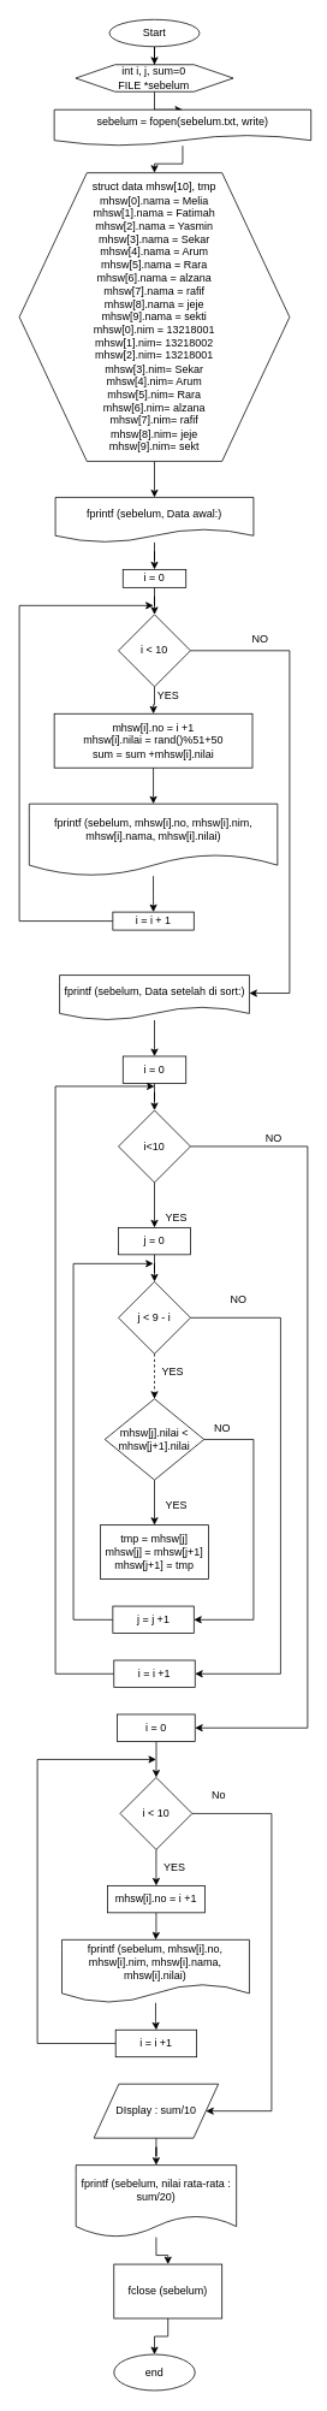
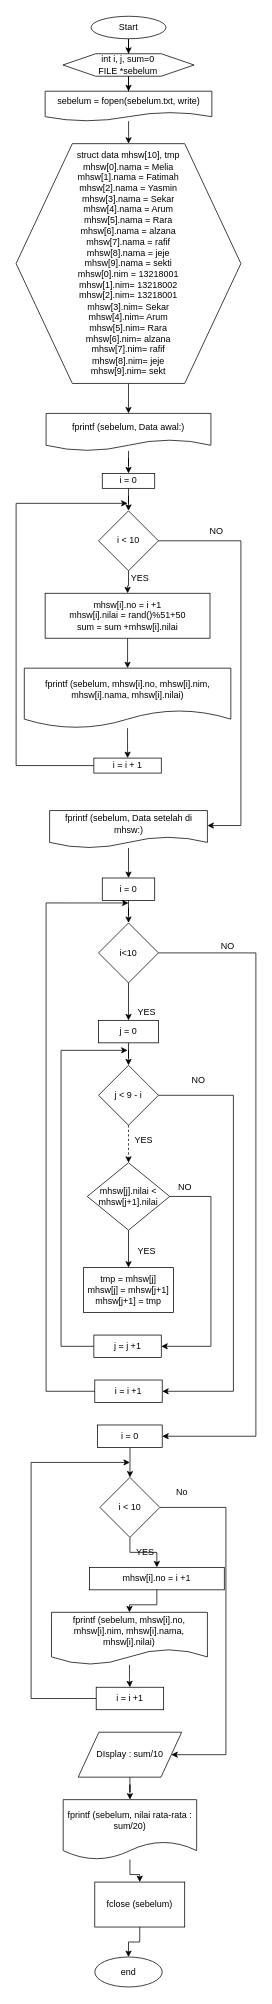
  <mxCell id="0" />
  <mxCell id="1" parent="0" />
  <mxCell id="2" style="edgeStyle=orthogonalEdgeStyle;rounded=0;orthogonalLoop=1;jettySize=auto;html=1;entryX=0.5;entryY=0;entryDx=0;entryDy=0;" edge="1" parent="1" source="3" target="5"><mxGeometry relative="1" as="geometry" /></mxCell>
  <mxCell id="3" value="Start" style="ellipse;whiteSpace=wrap;html=1;" vertex="1" parent="1"><mxGeometry x="120.99" y="20" width="100" height="30" as="geometry" /></mxCell>
  <mxCell id="4" style="edgeStyle=orthogonalEdgeStyle;rounded=0;orthogonalLoop=1;jettySize=auto;html=1;entryX=0.5;entryY=0;entryDx=0;entryDy=0;" edge="1" parent="1" source="5" target="7"><mxGeometry relative="1" as="geometry" /></mxCell>
  <mxCell id="5" value="int i, j, sum=0&lt;br&gt;FILE *sebelum&lt;span style=&quot;white-space: normal&quot;&gt;&lt;br&gt;&lt;/span&gt;" style="shape=hexagon;perimeter=hexagonPerimeter2;whiteSpace=wrap;html=1;" vertex="1" parent="1"><mxGeometry x="83.49" y="70" width="175.01" height="30" as="geometry" /></mxCell>
  <mxCell id="6" style="edgeStyle=orthogonalEdgeStyle;rounded=0;orthogonalLoop=1;jettySize=auto;html=1;" edge="1" parent="1" source="7" target="9"><mxGeometry relative="1" as="geometry" /></mxCell>
- <mxCell id="7" value="&lt;span style=&quot;white-space: normal&quot;&gt;sebelum = fopen(sebelum.txt, write)&lt;/span&gt;" style="shape=document;whiteSpace=wrap;html=1;boundedLbl=1;" vertex="1" parent="1"><mxGeometry x="59.75" y="120" width="285" height="40" as="geometry" /></mxCell>
+ <mxCell id="7" value="&lt;span style=&quot;white-space: normal&quot;&gt;sebelum = fopen(sebelum.txt, write)&lt;/span&gt;" style="shape=document;whiteSpace=wrap;html=1;boundedLbl=1;" vertex="1" parent="1"><mxGeometry x="59.75" y="120" width="222.5" height="40" as="geometry" /></mxCell>
  <mxCell id="8" style="edgeStyle=orthogonalEdgeStyle;rounded=0;orthogonalLoop=1;jettySize=auto;html=1;" edge="1" parent="1" source="9" target="11"><mxGeometry relative="1" as="geometry"><mxPoint x="170.99" y="560" as="targetPoint" /></mxGeometry></mxCell>
  <mxCell id="9" value="struct data mhsw[10], tmp&lt;br&gt;mhsw[0].nama = Melia&lt;br&gt;mhsw[1].nama = Fatimah&lt;br&gt;mhsw[2].nama = Yasmin&lt;br&gt;mhsw[3].nama = Sekar&lt;br&gt;mhsw[4].nama = Arum&lt;br&gt;mhsw[5].nama = Rara&lt;br&gt;mhsw[6].nama = alzana&lt;br&gt;mhsw[7].nama = rafif&lt;br&gt;mhsw[8].nama = jeje&lt;br&gt;mhsw[9].nama = sekti&lt;br&gt;mhsw[0].nim = 13218001&lt;br&gt;mhsw[1].nim= 13218002&lt;br&gt;mhsw[2].nim= 13218001&lt;br&gt;mhsw[3].nim= Sekar&lt;br&gt;mhsw[4].nim= Arum&lt;br&gt;mhsw[5].nim= Rara&lt;br&gt;mhsw[6].nim= alzana&lt;br&gt;mhsw[7].nim= rafif&lt;br&gt;mhsw[8].nim= jeje&lt;br&gt;mhsw[9].nim= sekt" style="shape=hexagon;perimeter=hexagonPerimeter2;whiteSpace=wrap;html=1;" vertex="1" parent="1"><mxGeometry x="20.99" y="190" width="300" height="320" as="geometry" /></mxCell>
  <mxCell id="10" style="edgeStyle=orthogonalEdgeStyle;rounded=0;orthogonalLoop=1;jettySize=auto;html=1;" edge="1" parent="1" source="11" target="13"><mxGeometry relative="1" as="geometry"><mxPoint x="170.995" y="670" as="targetPoint" /></mxGeometry></mxCell>
  <mxCell id="11" value="fprintf (sebelum, Data awal:)" style="shape=document;whiteSpace=wrap;html=1;boundedLbl=1;" vertex="1" parent="1"><mxGeometry x="61" y="550" width="219.99" height="50" as="geometry" /></mxCell>
  <mxCell id="12" style="edgeStyle=orthogonalEdgeStyle;rounded=0;orthogonalLoop=1;jettySize=auto;html=1;" edge="1" parent="1" source="13" target="16"><mxGeometry relative="1" as="geometry"><mxPoint x="170.985" y="700" as="targetPoint" /></mxGeometry></mxCell>
  <mxCell id="13" value="i = 0" style="rounded=0;whiteSpace=wrap;html=1;" vertex="1" parent="1"><mxGeometry x="135.98" y="630" width="70.01" height="20" as="geometry" /></mxCell>
  <mxCell id="14" style="edgeStyle=orthogonalEdgeStyle;rounded=0;orthogonalLoop=1;jettySize=auto;html=1;" edge="1" parent="1" source="16" target="19"><mxGeometry relative="1" as="geometry"><mxPoint x="170.995" y="810" as="targetPoint" /></mxGeometry></mxCell>
  <mxCell id="15" style="edgeStyle=orthogonalEdgeStyle;rounded=0;orthogonalLoop=1;jettySize=auto;html=1;" edge="1" parent="1" source="16" target="26"><mxGeometry relative="1" as="geometry"><mxPoint x="229.75" y="1100" as="targetPoint" /><Array as="points"><mxPoint x="321" y="720" /><mxPoint x="321" y="1100" /></Array></mxGeometry></mxCell>
  <mxCell id="16" value="i &amp;lt; 10" style="rhombus;whiteSpace=wrap;html=1;" vertex="1" parent="1"><mxGeometry x="130.995" y="680" width="80" height="80" as="geometry" /></mxCell>
  <mxCell id="17" value="YES" style="text;html=1;align=center;verticalAlign=middle;resizable=0;points=[];autosize=1;" vertex="1" parent="1"><mxGeometry x="165.99" y="760" width="40" height="20" as="geometry" /></mxCell>
  <mxCell id="18" style="edgeStyle=orthogonalEdgeStyle;rounded=0;orthogonalLoop=1;jettySize=auto;html=1;" edge="1" parent="1" source="19" target="21"><mxGeometry relative="1" as="geometry"><mxPoint x="169.75" y="900" as="targetPoint" /><Array as="points"><mxPoint x="170" y="890" /><mxPoint x="170" y="890" /></Array></mxGeometry></mxCell>
  <mxCell id="19" value="mhsw[i].no = i +1&lt;br&gt;mhsw[i].nilai = rand()%51+50&lt;br&gt;sum = sum +mhsw[i].nilai" style="rounded=0;whiteSpace=wrap;html=1;" vertex="1" parent="1"><mxGeometry x="59.75" y="790" width="220" height="60" as="geometry" /></mxCell>
  <mxCell id="20" style="edgeStyle=orthogonalEdgeStyle;rounded=0;orthogonalLoop=1;jettySize=auto;html=1;" edge="1" parent="1" source="21" target="23"><mxGeometry relative="1" as="geometry"><mxPoint x="169.75" y="1010" as="targetPoint" /></mxGeometry></mxCell>
  <mxCell id="21" value="fprintf (sebelum, mhsw[i].no, mhsw[i].nim, mhsw[i].nama, mhsw[i].nilai)" style="shape=document;whiteSpace=wrap;html=1;boundedLbl=1;" vertex="1" parent="1"><mxGeometry x="31.94" y="890" width="275.62" height="80" as="geometry" /></mxCell>
  <mxCell id="22" style="edgeStyle=orthogonalEdgeStyle;rounded=0;orthogonalLoop=1;jettySize=auto;html=1;" edge="1" parent="1" source="23"><mxGeometry relative="1" as="geometry"><mxPoint x="169.75" y="670" as="targetPoint" /><Array as="points"><mxPoint x="21" y="1020" /><mxPoint x="21" y="670" /></Array></mxGeometry></mxCell>
  <mxCell id="23" value="i = i + 1" style="rounded=0;whiteSpace=wrap;html=1;" vertex="1" parent="1"><mxGeometry x="124.75" y="1010" width="90" height="20" as="geometry" /></mxCell>
  <mxCell id="24" value="NO" style="text;html=1;align=center;verticalAlign=middle;resizable=0;points=[];autosize=1;" vertex="1" parent="1"><mxGeometry x="273" y="698" width="30" height="20" as="geometry" /></mxCell>
  <mxCell id="25" style="edgeStyle=orthogonalEdgeStyle;rounded=0;orthogonalLoop=1;jettySize=auto;html=1;" edge="1" parent="1" source="26" target="28"><mxGeometry relative="1" as="geometry"><mxPoint x="171.005" y="1180" as="targetPoint" /></mxGeometry></mxCell>
- <mxCell id="26" value="fprintf (sebelum, Data setelah di sort:)" style="shape=document;whiteSpace=wrap;html=1;boundedLbl=1;" vertex="1" parent="1"><mxGeometry x="65.69" y="1080" width="210.63" height="50" as="geometry" /></mxCell>
+ <mxCell id="26" value="fprintf (sebelum, Data setelah di mhsw:)" style="shape=document;whiteSpace=wrap;html=1;boundedLbl=1;" vertex="1" parent="1"><mxGeometry x="65.69" y="1080" width="210.63" height="50" as="geometry" /></mxCell>
  <mxCell id="27" style="edgeStyle=orthogonalEdgeStyle;rounded=0;orthogonalLoop=1;jettySize=auto;html=1;" edge="1" parent="1" source="28" target="31"><mxGeometry relative="1" as="geometry"><mxPoint x="171" y="1240" as="targetPoint" /></mxGeometry></mxCell>
  <mxCell id="28" value="i = 0" style="rounded=0;whiteSpace=wrap;html=1;" vertex="1" parent="1"><mxGeometry x="136" y="1170" width="70" height="30" as="geometry" /></mxCell>
  <mxCell id="29" style="edgeStyle=orthogonalEdgeStyle;rounded=0;orthogonalLoop=1;jettySize=auto;html=1;" edge="1" parent="1" source="31" target="34"><mxGeometry relative="1" as="geometry"><mxPoint x="171" y="1390" as="targetPoint" /></mxGeometry></mxCell>
  <mxCell id="30" style="edgeStyle=orthogonalEdgeStyle;rounded=0;orthogonalLoop=1;jettySize=auto;html=1;entryX=1;entryY=0.5;entryDx=0;entryDy=0;" edge="1" parent="1" source="31" target="51"><mxGeometry relative="1" as="geometry"><Array as="points"><mxPoint x="341" y="1270" /><mxPoint x="341" y="1915" /></Array></mxGeometry></mxCell>
  <mxCell id="31" value="i&amp;lt;10" style="rhombus;whiteSpace=wrap;html=1;" vertex="1" parent="1"><mxGeometry x="131" y="1230" width="80" height="80" as="geometry" /></mxCell>
  <mxCell id="32" value="YES" style="text;html=1;align=center;verticalAlign=middle;resizable=0;points=[];autosize=1;" vertex="1" parent="1"><mxGeometry x="174.75" y="1340" width="40" height="20" as="geometry" /></mxCell>
  <mxCell id="33" style="edgeStyle=orthogonalEdgeStyle;rounded=0;orthogonalLoop=1;jettySize=auto;html=1;" edge="1" parent="1" source="34" target="37"><mxGeometry relative="1" as="geometry"><mxPoint x="171" y="1440" as="targetPoint" /></mxGeometry></mxCell>
  <mxCell id="34" value="j = 0" style="rounded=0;whiteSpace=wrap;html=1;" vertex="1" parent="1"><mxGeometry x="131" y="1360" width="80" height="30" as="geometry" /></mxCell>
  <mxCell id="35" style="edgeStyle=orthogonalEdgeStyle;rounded=0;orthogonalLoop=1;jettySize=auto;html=1;dashed=1;" edge="1" parent="1" source="37" target="41"><mxGeometry relative="1" as="geometry"><mxPoint x="171" y="1550" as="targetPoint" /></mxGeometry></mxCell>
  <mxCell id="36" style="edgeStyle=orthogonalEdgeStyle;rounded=0;orthogonalLoop=1;jettySize=auto;html=1;entryX=1;entryY=0.5;entryDx=0;entryDy=0;" edge="1" parent="1" source="37" target="48"><mxGeometry relative="1" as="geometry"><Array as="points"><mxPoint x="311" y="1460" /><mxPoint x="311" y="1855" /></Array></mxGeometry></mxCell>
  <mxCell id="37" value="j &amp;lt; 9 - i" style="rhombus;whiteSpace=wrap;html=1;" vertex="1" parent="1"><mxGeometry x="131" y="1420" width="80" height="80" as="geometry" /></mxCell>
  <mxCell id="38" value="YES" style="text;html=1;align=center;verticalAlign=middle;resizable=0;points=[];autosize=1;" vertex="1" parent="1"><mxGeometry x="171" y="1510" width="40" height="20" as="geometry" /></mxCell>
  <mxCell id="39" style="edgeStyle=orthogonalEdgeStyle;rounded=0;orthogonalLoop=1;jettySize=auto;html=1;" edge="1" parent="1" source="41" target="43"><mxGeometry relative="1" as="geometry"><mxPoint x="171" y="1700" as="targetPoint" /></mxGeometry></mxCell>
  <mxCell id="40" style="edgeStyle=orthogonalEdgeStyle;rounded=0;orthogonalLoop=1;jettySize=auto;html=1;" edge="1" parent="1" source="41" target="45"><mxGeometry relative="1" as="geometry"><Array as="points"><mxPoint x="281" y="1595" /><mxPoint x="281" y="1795" /></Array></mxGeometry></mxCell>
  <mxCell id="41" value="mhsw[j].nilai &amp;lt; mhsw[j+1].nilai" style="rhombus;whiteSpace=wrap;html=1;" vertex="1" parent="1"><mxGeometry x="116" y="1550" width="110" height="90" as="geometry" /></mxCell>
  <mxCell id="42" value="YES" style="text;html=1;align=center;verticalAlign=middle;resizable=0;points=[];autosize=1;" vertex="1" parent="1"><mxGeometry x="174.75" y="1658" width="40" height="20" as="geometry" /></mxCell>
  <mxCell id="43" value="tmp = mhsw[j]&lt;br&gt;mhsw[j] = mhsw[j+1]&lt;br&gt;mhsw[j+1] = tmp" style="rounded=0;whiteSpace=wrap;html=1;" vertex="1" parent="1"><mxGeometry x="111" y="1690" width="120" height="60" as="geometry" /></mxCell>
  <mxCell id="44" style="edgeStyle=orthogonalEdgeStyle;rounded=0;orthogonalLoop=1;jettySize=auto;html=1;" edge="1" parent="1" source="45"><mxGeometry relative="1" as="geometry"><mxPoint x="169.75" y="1400" as="targetPoint" /><Array as="points"><mxPoint x="81" y="1795" /><mxPoint x="81" y="1400" /></Array></mxGeometry></mxCell>
  <mxCell id="45" value="j = j +1" style="rounded=0;whiteSpace=wrap;html=1;" vertex="1" parent="1"><mxGeometry x="124.75" y="1780" width="90" height="30" as="geometry" /></mxCell>
  <mxCell id="46" value="NO" style="text;html=1;align=center;verticalAlign=middle;resizable=0;points=[];autosize=1;" vertex="1" parent="1"><mxGeometry x="231" y="1573" width="30" height="20" as="geometry" /></mxCell>
  <mxCell id="47" style="edgeStyle=orthogonalEdgeStyle;rounded=0;orthogonalLoop=1;jettySize=auto;html=1;" edge="1" parent="1" source="48"><mxGeometry relative="1" as="geometry"><mxPoint x="171" y="1203.333" as="targetPoint" /><Array as="points"><mxPoint x="61" y="1855" /><mxPoint x="61" y="1203" /></Array></mxGeometry></mxCell>
  <mxCell id="48" value="i = i +1" style="rounded=0;whiteSpace=wrap;html=1;" vertex="1" parent="1"><mxGeometry x="126" y="1840" width="90.01" height="30" as="geometry" /></mxCell>
  <mxCell id="49" value="NO" style="text;html=1;align=center;verticalAlign=middle;resizable=0;points=[];autosize=1;" vertex="1" parent="1"><mxGeometry x="249" y="1430" width="30" height="20" as="geometry" /></mxCell>
  <mxCell id="50" style="edgeStyle=orthogonalEdgeStyle;rounded=0;orthogonalLoop=1;jettySize=auto;html=1;" edge="1" parent="1" source="51" target="55"><mxGeometry relative="1" as="geometry"><mxPoint x="172.885" y="1980" as="targetPoint" /></mxGeometry></mxCell>
  <mxCell id="51" value="i = 0" style="rounded=0;whiteSpace=wrap;html=1;" vertex="1" parent="1"><mxGeometry x="129.76" y="1900" width="86.25" height="30" as="geometry" /></mxCell>
  <mxCell id="52" value="NO" style="text;html=1;align=center;verticalAlign=middle;resizable=0;points=[];autosize=1;" vertex="1" parent="1"><mxGeometry x="288" y="1251" width="30" height="20" as="geometry" /></mxCell>
  <mxCell id="53" style="edgeStyle=orthogonalEdgeStyle;rounded=0;orthogonalLoop=1;jettySize=auto;html=1;" edge="1" parent="1" source="55" target="65"><mxGeometry relative="1" as="geometry"><mxPoint x="281" y="2010" as="targetPoint" /><Array as="points"><mxPoint x="301" y="2010" /><mxPoint x="301" y="2340" /></Array></mxGeometry></mxCell>
  <mxCell id="54" style="edgeStyle=orthogonalEdgeStyle;rounded=0;orthogonalLoop=1;jettySize=auto;html=1;" edge="1" parent="1" source="55" target="58"><mxGeometry relative="1" as="geometry"><mxPoint x="172.885" y="2100" as="targetPoint" /></mxGeometry></mxCell>
  <mxCell id="55" value="i &amp;lt; 10" style="rhombus;whiteSpace=wrap;html=1;" vertex="1" parent="1"><mxGeometry x="132.885" y="1970" width="80" height="80" as="geometry" /></mxCell>
  <mxCell id="56" value="YES" style="text;html=1;align=center;verticalAlign=middle;resizable=0;points=[];autosize=1;" vertex="1" parent="1"><mxGeometry x="172.89" y="2060" width="40" height="20" as="geometry" /></mxCell>
  <mxCell id="57" style="edgeStyle=orthogonalEdgeStyle;rounded=0;orthogonalLoop=1;jettySize=auto;html=1;" edge="1" parent="1" source="58" target="60"><mxGeometry relative="1" as="geometry"><mxPoint x="172.89" y="2160" as="targetPoint" /></mxGeometry></mxCell>
- <mxCell id="58" value="mhsw[i].no = i +1" style="rounded=0;whiteSpace=wrap;html=1;" vertex="1" parent="1"><mxGeometry x="118.83" y="2090" width="108.12" height="30" as="geometry" /></mxCell>
+ <mxCell id="58" value="mhsw[i].no = i +1" style="rounded=0;whiteSpace=wrap;html=1;" vertex="1" parent="1"><mxGeometry x="118.83" y="2090" width="180" height="30" as="geometry" /></mxCell>
  <mxCell id="59" style="edgeStyle=orthogonalEdgeStyle;rounded=0;orthogonalLoop=1;jettySize=auto;html=1;" edge="1" parent="1" source="60" target="62"><mxGeometry relative="1" as="geometry"><mxPoint x="172.265" y="2260" as="targetPoint" /></mxGeometry></mxCell>
  <mxCell id="60" value="fprintf (sebelum, mhsw[i].no, mhsw[i].nim, mhsw[i].nama, mhsw[i].nilai)" style="shape=document;whiteSpace=wrap;html=1;boundedLbl=1;" vertex="1" parent="1"><mxGeometry x="68.21" y="2150" width="208.11" height="70" as="geometry" /></mxCell>
  <mxCell id="61" style="edgeStyle=orthogonalEdgeStyle;rounded=0;orthogonalLoop=1;jettySize=auto;html=1;" edge="1" parent="1" source="62"><mxGeometry relative="1" as="geometry"><mxPoint x="172.885" y="1950" as="targetPoint" /><Array as="points"><mxPoint x="41" y="2265" /><mxPoint x="41" y="1950" /></Array></mxGeometry></mxCell>
  <mxCell id="62" value="i = i +1" style="rounded=0;whiteSpace=wrap;html=1;" vertex="1" parent="1"><mxGeometry x="127.88" y="2250" width="90.01" height="30" as="geometry" /></mxCell>
  <mxCell id="63" value="No" style="text;html=1;align=center;verticalAlign=middle;resizable=0;points=[];autosize=1;" vertex="1" parent="1"><mxGeometry x="226.95" y="1980" width="30" height="20" as="geometry" /></mxCell>
  <mxCell id="64" style="edgeStyle=orthogonalEdgeStyle;rounded=0;orthogonalLoop=1;jettySize=auto;html=1;" edge="1" parent="1" source="65" target="67"><mxGeometry relative="1" as="geometry"><mxPoint x="172.895" y="2410" as="targetPoint" /></mxGeometry></mxCell>
  <mxCell id="65" value="DIsplay : sum/10" style="shape=parallelogram;perimeter=parallelogramPerimeter;whiteSpace=wrap;html=1;" vertex="1" parent="1"><mxGeometry x="103.84" y="2310" width="138.11" height="60" as="geometry" /></mxCell>
  <mxCell id="66" style="edgeStyle=orthogonalEdgeStyle;rounded=0;orthogonalLoop=1;jettySize=auto;html=1;" edge="1" parent="1" source="67" target="69"><mxGeometry relative="1" as="geometry"><mxPoint x="172.895" y="2520" as="targetPoint" /></mxGeometry></mxCell>
  <mxCell id="67" value="fprintf (sebelum, nilai rata-rata : sum/20)" style="shape=document;whiteSpace=wrap;html=1;boundedLbl=1;" vertex="1" parent="1"><mxGeometry x="83.84" y="2400" width="178.11" height="80" as="geometry" /></mxCell>
  <mxCell id="68" style="edgeStyle=orthogonalEdgeStyle;rounded=0;orthogonalLoop=1;jettySize=auto;html=1;" edge="1" parent="1" source="69" target="70"><mxGeometry relative="1" as="geometry"><mxPoint x="171.005" y="2620" as="targetPoint" /></mxGeometry></mxCell>
  <mxCell id="69" value="fclose (sebelum)" style="rounded=0;whiteSpace=wrap;html=1;" vertex="1" parent="1"><mxGeometry x="126.005" y="2510" width="120" height="60" as="geometry" /></mxCell>
  <mxCell id="70" value="end" style="ellipse;whiteSpace=wrap;html=1;" vertex="1" parent="1"><mxGeometry x="126.01" y="2610" width="89.99" height="40" as="geometry" /></mxCell>
